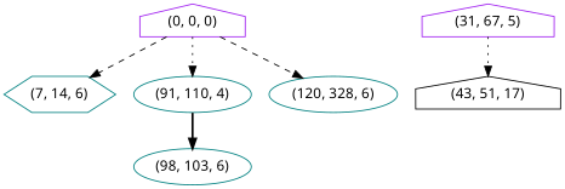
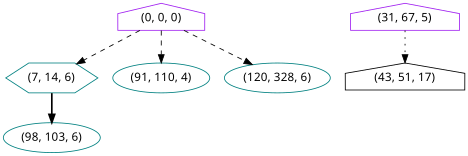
  digraph {
    fontname="Noto Sans"
    node [color=teal fontname="Noto Sans" shape=house]
    edge [fontname="Noto Sans" style=dashed]
    "(0, 0, 0)" [color=purple]
    "(7, 14, 6)" [shape=hexagon]
    "(91, 110, 4)" [shape=ellipse]
    n4 [label="(120, 328, 6)" shape=ellipse]
    "(31, 67, 5)" [color=purple]
    "(43, 51, 17)" [color=black]
    "(98, 103, 6)" [shape=ellipse]
    "(0, 0, 0)" -> "(7, 14, 6)"
-   "(0, 0, 0)" -> "(91, 110, 4)" [style=dotted]
+   "(0, 0, 0)" -> "(91, 110, 4)"
    "(0, 0, 0)" -> n4
-   "(91, 110, 4)" -> "(98, 103, 6)" [style=bold]
+   "(7, 14, 6)" -> "(98, 103, 6)" [style=bold]
    "(31, 67, 5)" -> "(43, 51, 17)" [style=dotted]
  }
